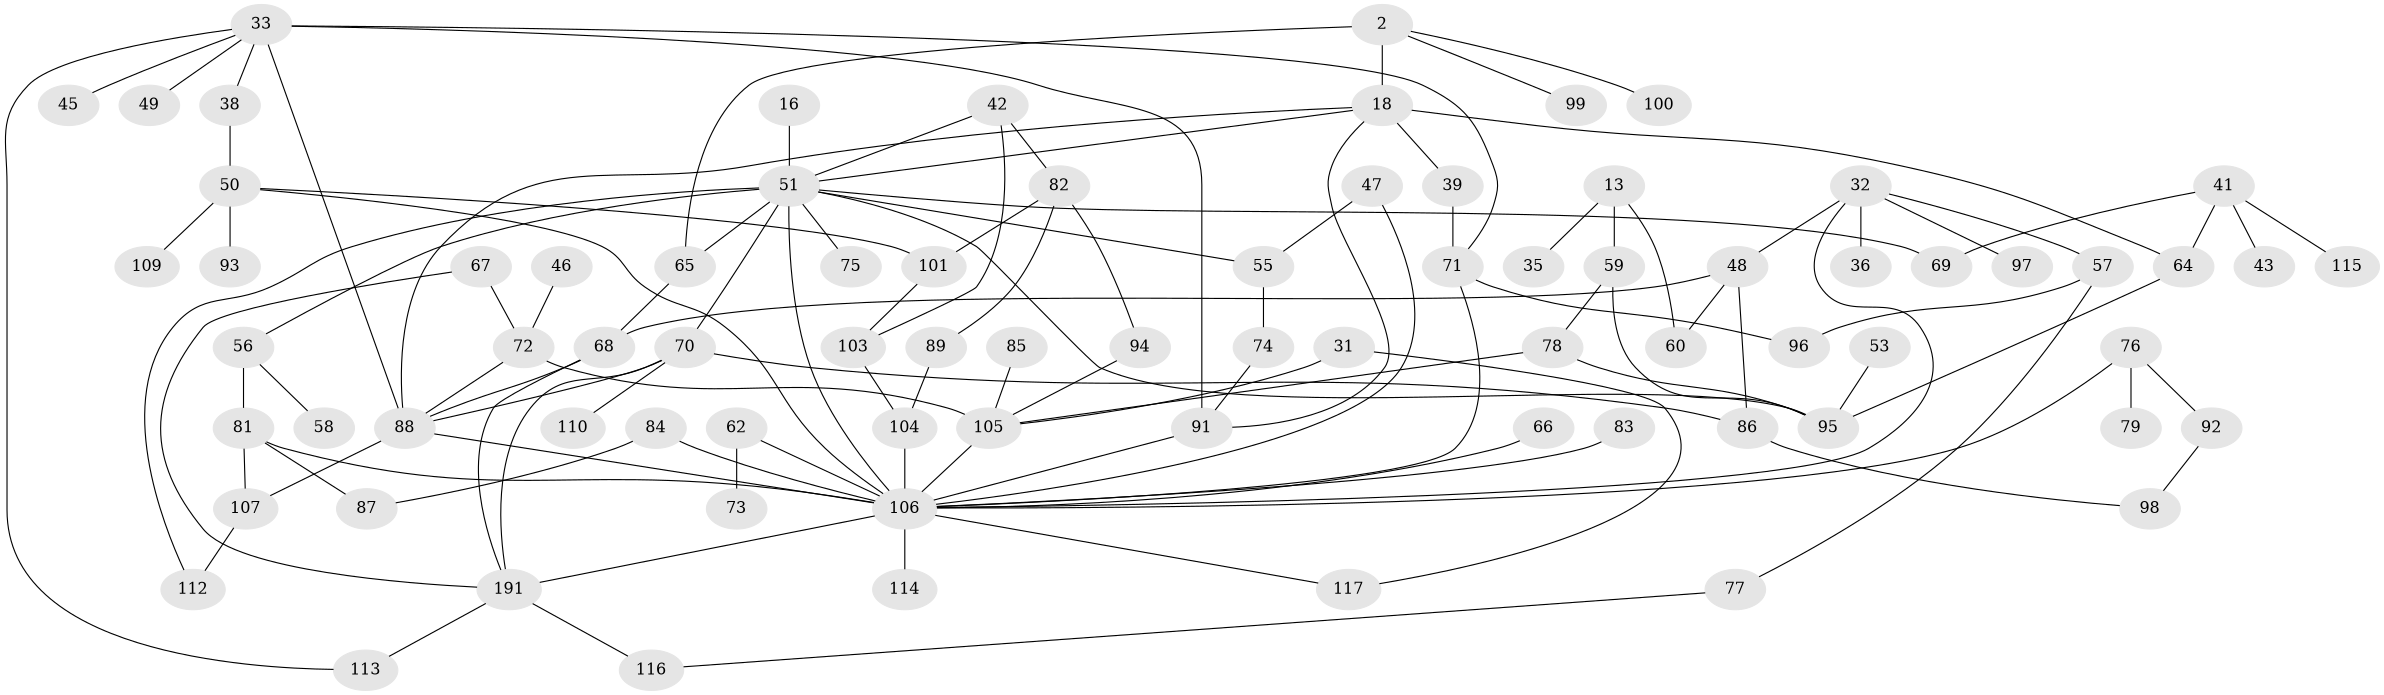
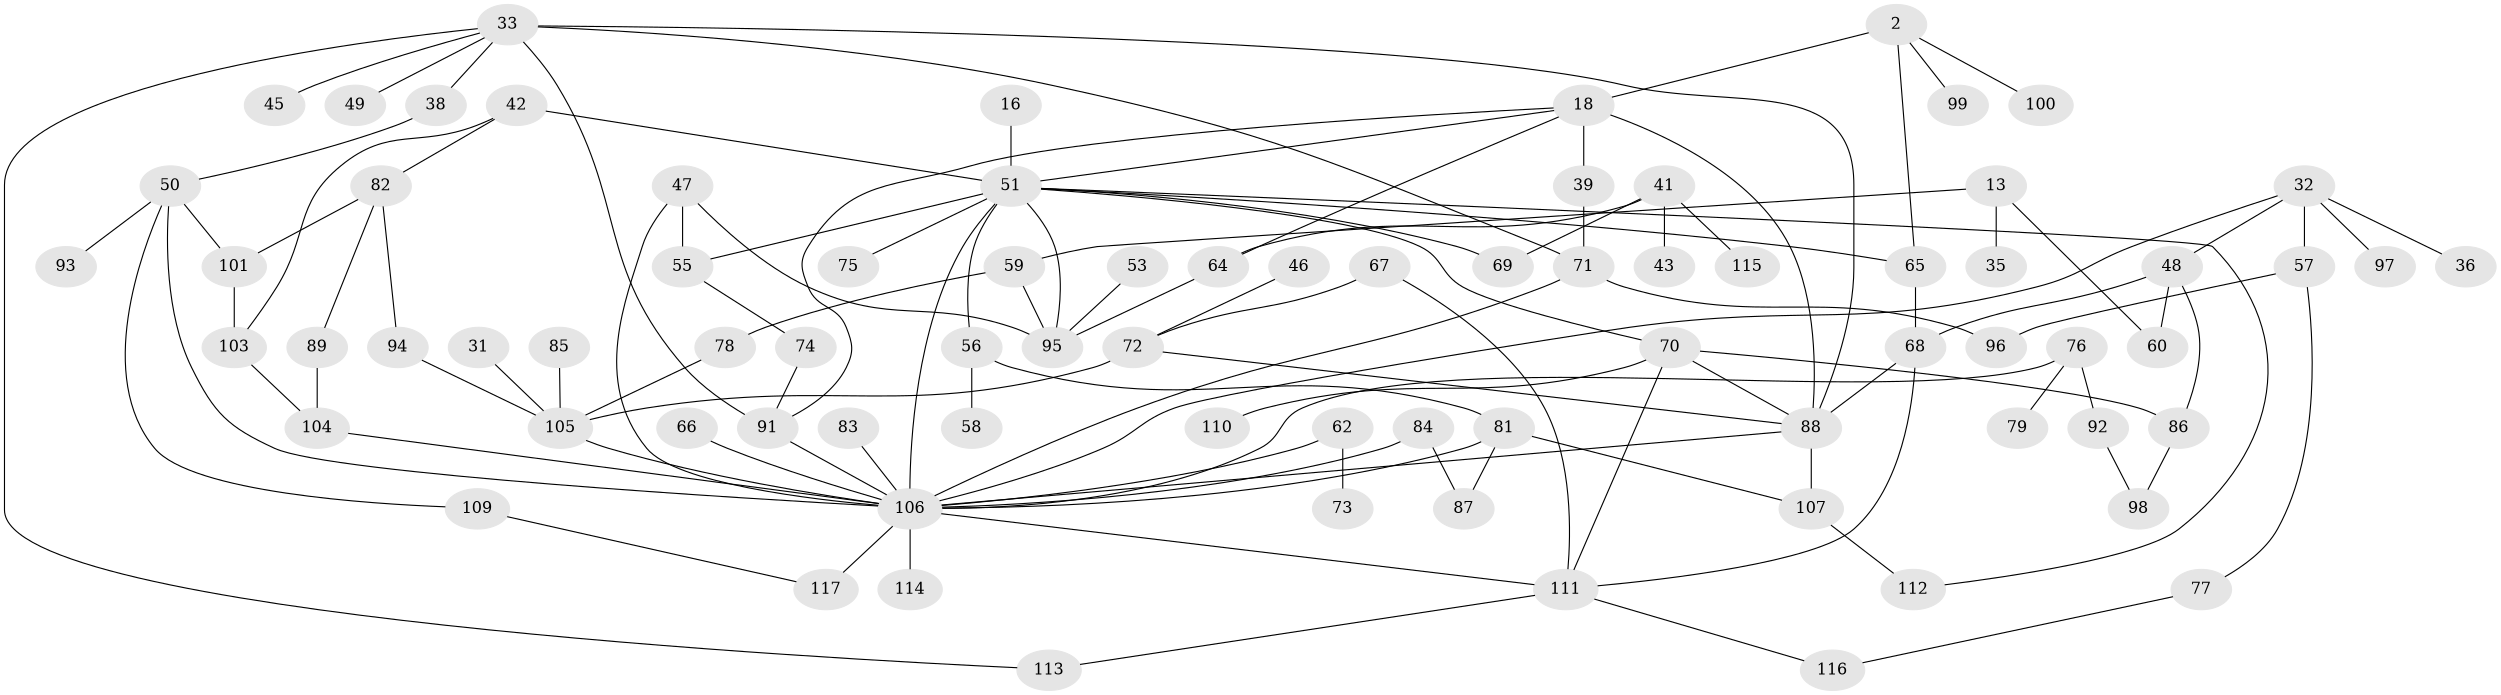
  graph {
    node [color=gray90 style=filled]
    18 [super="+14"]
    51 [super="+5+3"]
    39
    64 [super="+30"]
    88 [super="+37+54"]
    91 [super="+67"]
    2
    65 [super="+1"]
    99
    100
    33 [super="+28+9"]
    38
    45
    49
    71
    113
    68
    13
    35
    59
    60
    95 [super="+10+19+11"]
    78
    106 [super="+15+23+90"]
    69
    55 [super="+26"]
    56
    70
    75
    112
    16
    107
    105 [super="+17+80"]
    31
    32
    36
    48
    57
    97
    86
    77
    96
-   111 [super="+20+52" label=191]
+   111 [super="+20+52"]
    114
    117
    50
    93
    101
    109
    41
    43
    115
    42
    82
    103
    89
    94
    104
    72 [super="+40+22"]
    46
    74
    47
    98
    58
    81
    110
    53
    87
    116
    n70 [label=67 super="+44"]
    62
    73
    66
    83
    76
    79
    92
    84
    85
    18 -- 51
    18 -- 39
    18 -- 64
    18 -- 88
    18 -- 91
    51 -- 65 [weight=3]
    51 -- 95
    51 -- 106 [weight=3]
    51 -- 69
    51 -- 55 [weight=2]
    51 -- 56
    51 -- 70
    51 -- 75
    51 -- 112
    39 -- 71
    64 -- 95
    88 -- 106
    88 -- 107
    91 -- 106 [weight=2]
    2 -- 18 [weight=2]
    2 -- 65
    2 -- 99
    2 -- 100
    65 -- 68
    33 -- 88 [weight=2]
    33 -- 91
    33 -- 38
    33 -- 45
    33 -- 49
    33 -- 71
    33 -- 113
    38 -- 50
    71 -- 106
    71 -- 96
    68 -- 88
    68 -- 111
    13 -- 35
    13 -- 59
    13 -- 60
    59 -- 95
    59 -- 78
    78 -- 105
    106 -- 111 [weight=3]
    106 -- 114
    106 -- 117
    55 -- 74
    56 -- 58
    56 -- 81
    70 -- 88
    70 -- 86
    70 -- 111
    70 -- 110
    16 -- 51
    107 -- 112
    105 -- 106 [weight=2]
    31 -- 105
    32 -- 106
    32 -- 36
    32 -- 48
    32 -- 57
    32 -- 97
    48 -- 68
    48 -- 60
    48 -- 86
    57 -- 77
    57 -- 96
    86 -- 98
    77 -- 116
    111 -- 113
    111 -- 116
    50 -- 106
    50 -- 93
    50 -- 101
    50 -- 109
    101 -- 103
-   31 -- 117
+   109 -- 117
    41 -- 64
    41 -- 69
    41 -- 43
    41 -- 115
    42 -- 51
    42 -- 82
    42 -- 103
    82 -- 101
    82 -- 89
    82 -- 94
    103 -- 104
    89 -- 104
    94 -- 105
    104 -- 106
    72 -- 88
    72 -- 105 [weight=3]
    46 -- 72
    74 -- 91
-   78 -- 95
+   47 -- 95
    47 -- 106
    47 -- 55
    81 -- 106
    81 -- 107
    81 -- 87
    53 -- 95
    n70 -- 111 [weight=2]
    n70 -- 72
    62 -- 106
    62 -- 73
    66 -- 106
    83 -- 106
    76 -- 106
    76 -- 79
    76 -- 92
    92 -- 98
    84 -- 106
    84 -- 87
    85 -- 105
  }
